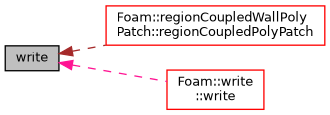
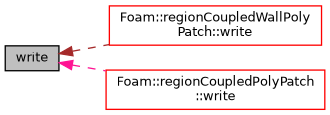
  digraph {
    rankdir=LR
    node [color=red fontname=Helvetica fontsize=10 shape=record]
    edge [dir=back fontname=Helvetica fontsize=10 labelfontname=Helvetica labelfontsize=10 style=dashed]
    n1 [color=black fillcolor=grey75 fontcolor=black height=0.2 label=write style=filled width=0.4]
-   n2 [height=0.2 label="Foam::regionCoupledWallPoly\lPatch::regionCoupledPolyPatch" width=0.4]
-   n3 [height=0.2 label="Foam::write\l::write" width=0.4]
+   n2 [height=0.2 label="Foam::regionCoupledWallPoly\lPatch::write" width=0.4]
+   n3 [height=0.2 label="Foam::regionCoupledPolyPatch\l::write" width=0.4]
    n1 -> n2 [color=brown]
    n1 -> n3 [color=deeppink]
  }
